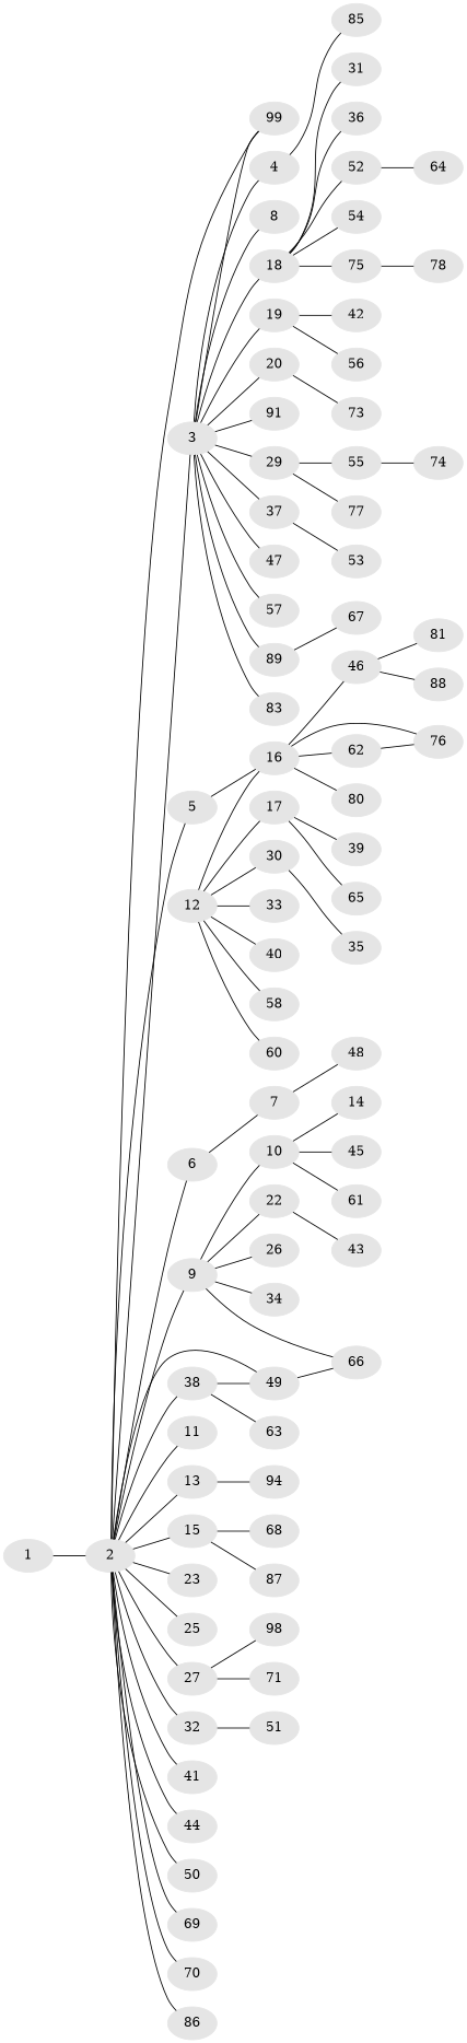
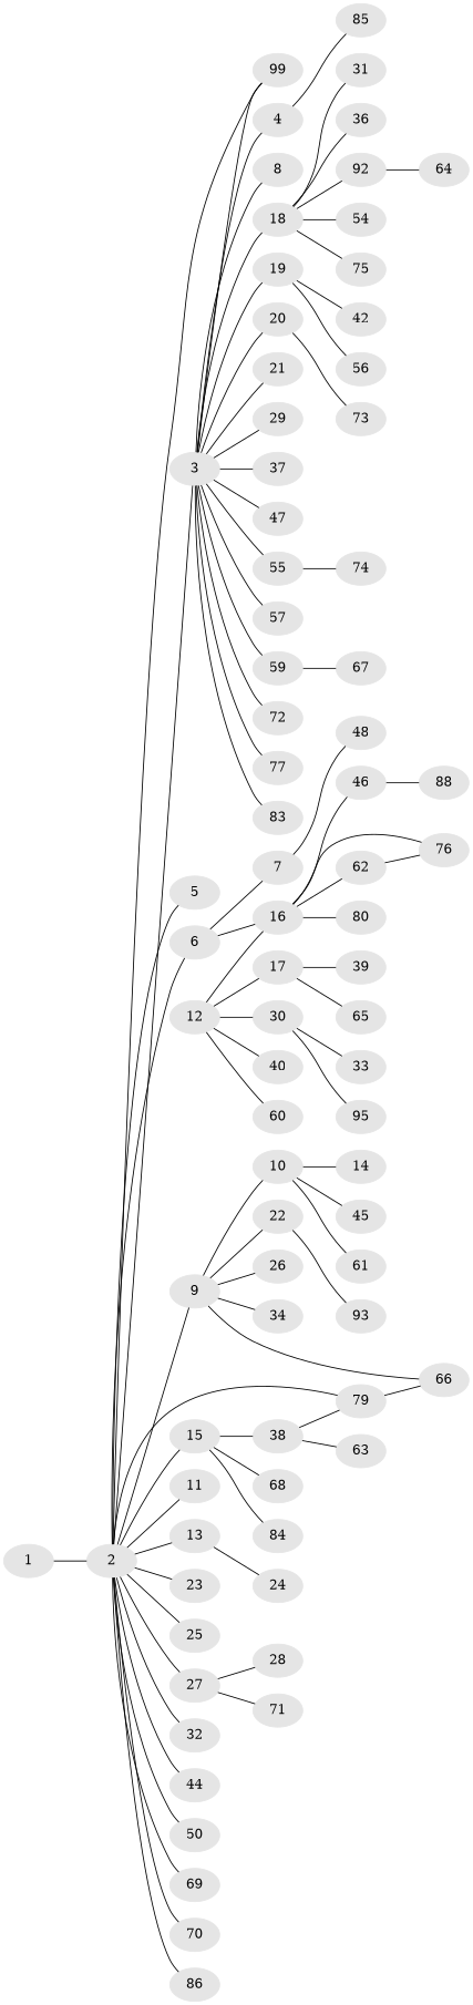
  graph {
    rankdir=LR
    node [color=gray90 style=filled]
    1
    2
    3
    5
    6
    9
    11
    13
    15
    23
    25
    27
    32
    38
-   41
    44
-   49
+   49 [label=79]
    50
    69
    70
    n21 [label=99]
    86
    4
    8
    18
    19
    20
-   21 [label=91]
+   21
    29
    37
    47
    55
    57
-   59 [label=89]
+   59
+   72
    77
    83
    7
    16
    10
    22
    26
    34
    66
    12
    17
    30
    33
    40
-   58
    60
-   24 [label=94]
+   24
    68
-   84 [label=87]
-   28 [label=98]
+   84
+   28
    71
-   51
    63
    85
    31
    36
-   52
+   52 [label=92]
    54
    75
    42
    56
    73
-   53
    74
    67
    48
    46
    62
    76
    80
    14
    45
    61
-   43
+   43 [label=93]
    39
    65
-   35
-   81
+   35 [label=95]
    n84 [label=88]
    64
-   78
    1 -- 2
    2 -- 3
    2 -- 5
    2 -- 6
    2 -- 9
    2 -- 11
    2 -- 13
    2 -- 15
    2 -- 23
    2 -- 25
    2 -- 27
    2 -- 32
-   2 -- 38
-   2 -- 41
+   15 -- 38
    2 -- 44
    2 -- 49
    2 -- 50
    2 -- 69
    2 -- 70
    2 -- n21
    2 -- 86
    3 -- n21
    3 -- 4
    3 -- 8
    3 -- 18
    3 -- 19
    3 -- 20
    3 -- 21
    3 -- 29
    3 -- 37
    3 -- 47
-   29 -- 55
+   3 -- 55
    3 -- 57
    3 -- 59
-   29 -- 77
+   3 -- 72
+   3 -- 77
    3 -- 83
    6 -- 7
-   5 -- 16
+   6 -- 16
    9 -- 10
    9 -- 22
    9 -- 26
    9 -- 34
    9 -- 66
    13 -- 24
    15 -- 68
    15 -- 84
    27 -- 28
    27 -- 71
-   32 -- 51
    38 -- 49
    38 -- 63
    49 -- 66
    4 -- 85
    18 -- 31
    18 -- 36
    18 -- 52
    18 -- 54
    18 -- 75
    19 -- 42
    19 -- 56
    20 -- 73
-   37 -- 53
    55 -- 74
    59 -- 67
    7 -- 48
    16 -- 46
    16 -- 62
    16 -- 76
    16 -- 80
    10 -- 14
    10 -- 45
    10 -- 61
    22 -- 43
    12 -- 16
    12 -- 17
    12 -- 30
-   12 -- 33
+   30 -- 33
    12 -- 40
-   12 -- 58
    12 -- 60
    17 -- 39
    17 -- 65
    30 -- 35
    52 -- 64
-   75 -- 78
-   46 -- 81
    46 -- n84
    62 -- 76
  }
